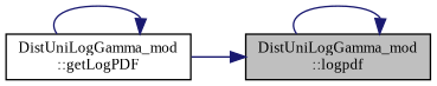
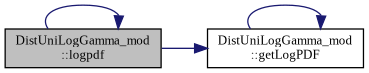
  digraph {
    rankdir=LR
    fontname="Liberation Serif"
    node [color=black fontname="Liberation Serif" fontsize=10 shape=record style=filled]
    edge [color=midnightblue fontname="Liberation Serif" fontsize=10 labelfontname=Helvetica labelfontsize=10 style=solid]
    n1 [fillcolor=grey75 fontcolor=black height=0.2 label="DistUniLogGamma_mod\l::logpdf" width=0.4]
    n2 [fillcolor=white height=0.2 label="DistUniLogGamma_mod\l::getLogPDF" width=0.4]
    n1 -> n1
-   n2 -> n1
+   n1 -> n2
    n2 -> n2
  }
